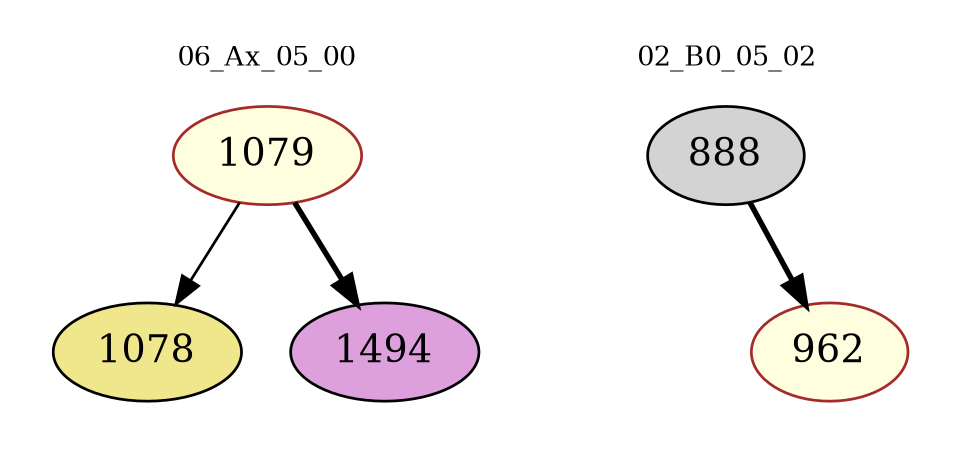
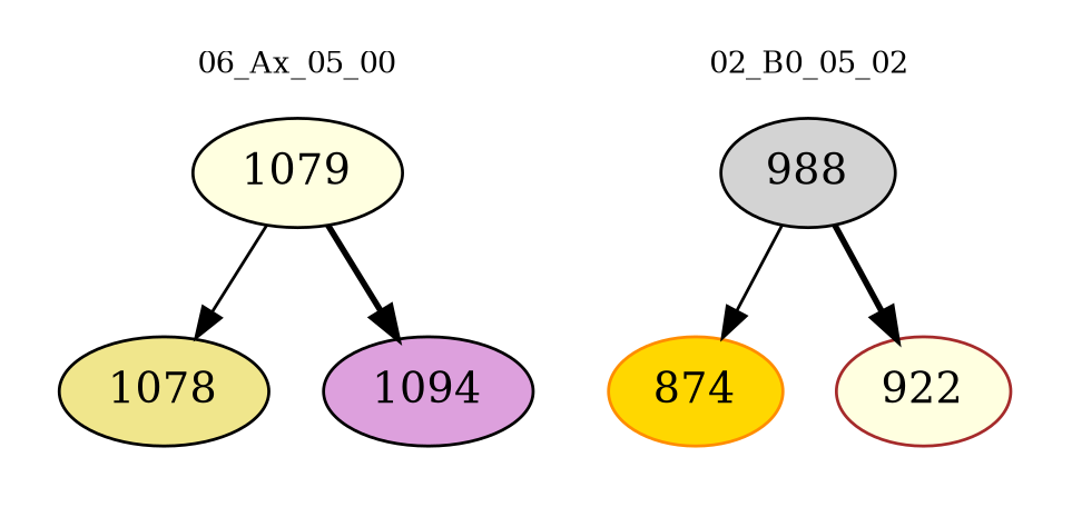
  digraph {
    node [color=black fillcolor=lightyellow style=filled]
    edge [color=black style=solid]
-   n1 [color=brown label=1079]
+   n1 [label=1079]
    n2 [fillcolor=khaki label=1078]
-   n3 [fillcolor=plum label=1494]
-   n4 [fillcolor=lightgrey label=888]
-   n6 [color=brown label=962]
+   n3 [fillcolor=plum label=1094]
+   n4 [fillcolor=lightgrey label=988]
+   n5 [color=darkorange fillcolor=gold label=874]
+   n6 [color=brown label=922]
    subgraph cluster_1 {
      color=white
      fontsize=10
      label="06_Ax_05_00"
      n1
      n2
      n3
    }
    subgraph cluster_2 {
      color=white
      fontsize=10
      label="02_B0_05_02"
      n4
+     n5
      n6
    }
    n1 -> n2
    n1 -> n3 [style=bold]
+   n4 -> n5
    n4 -> n6 [style=bold]
  }
